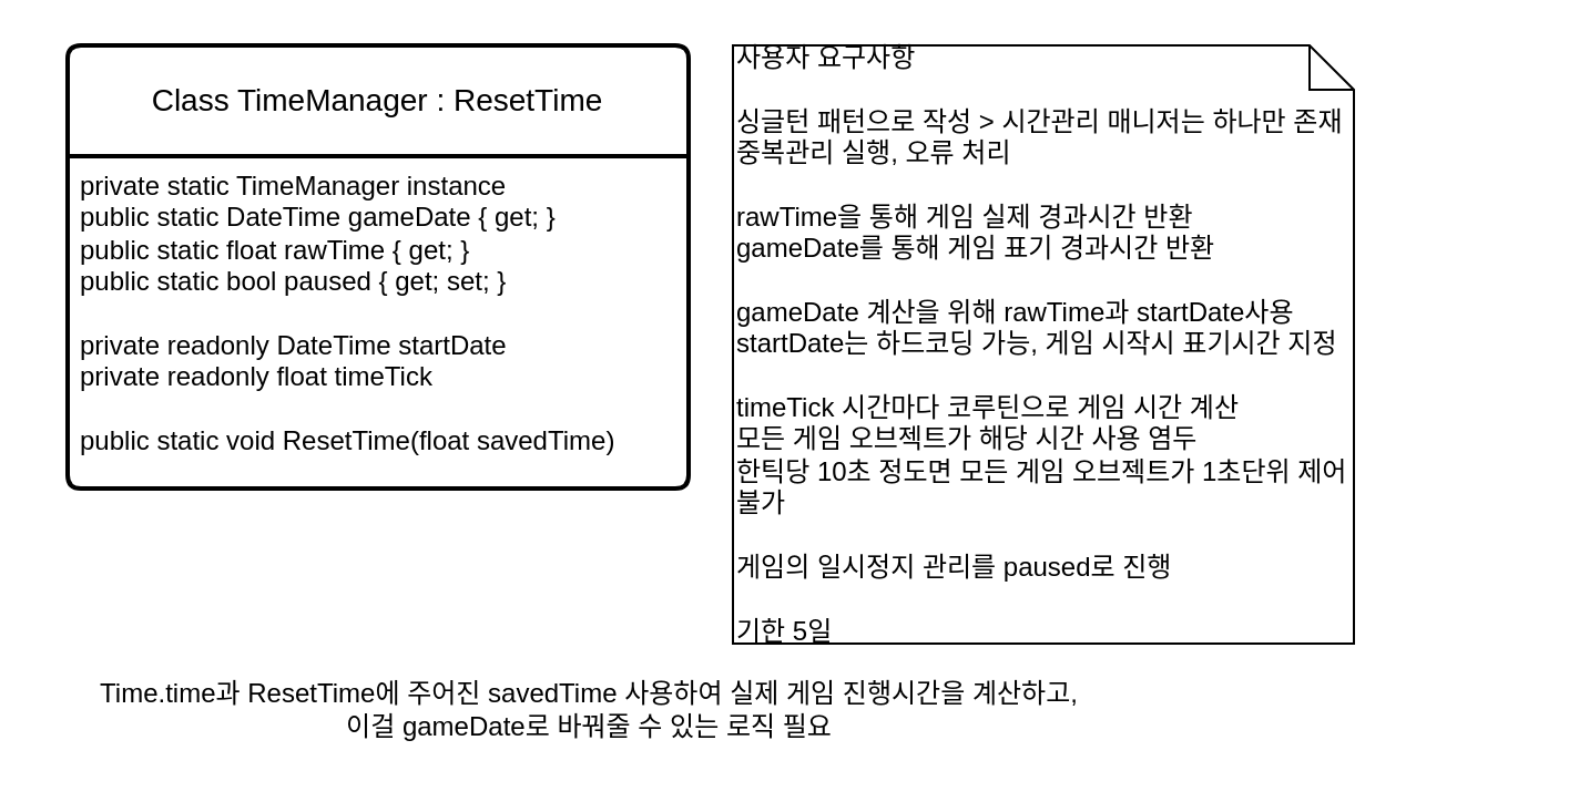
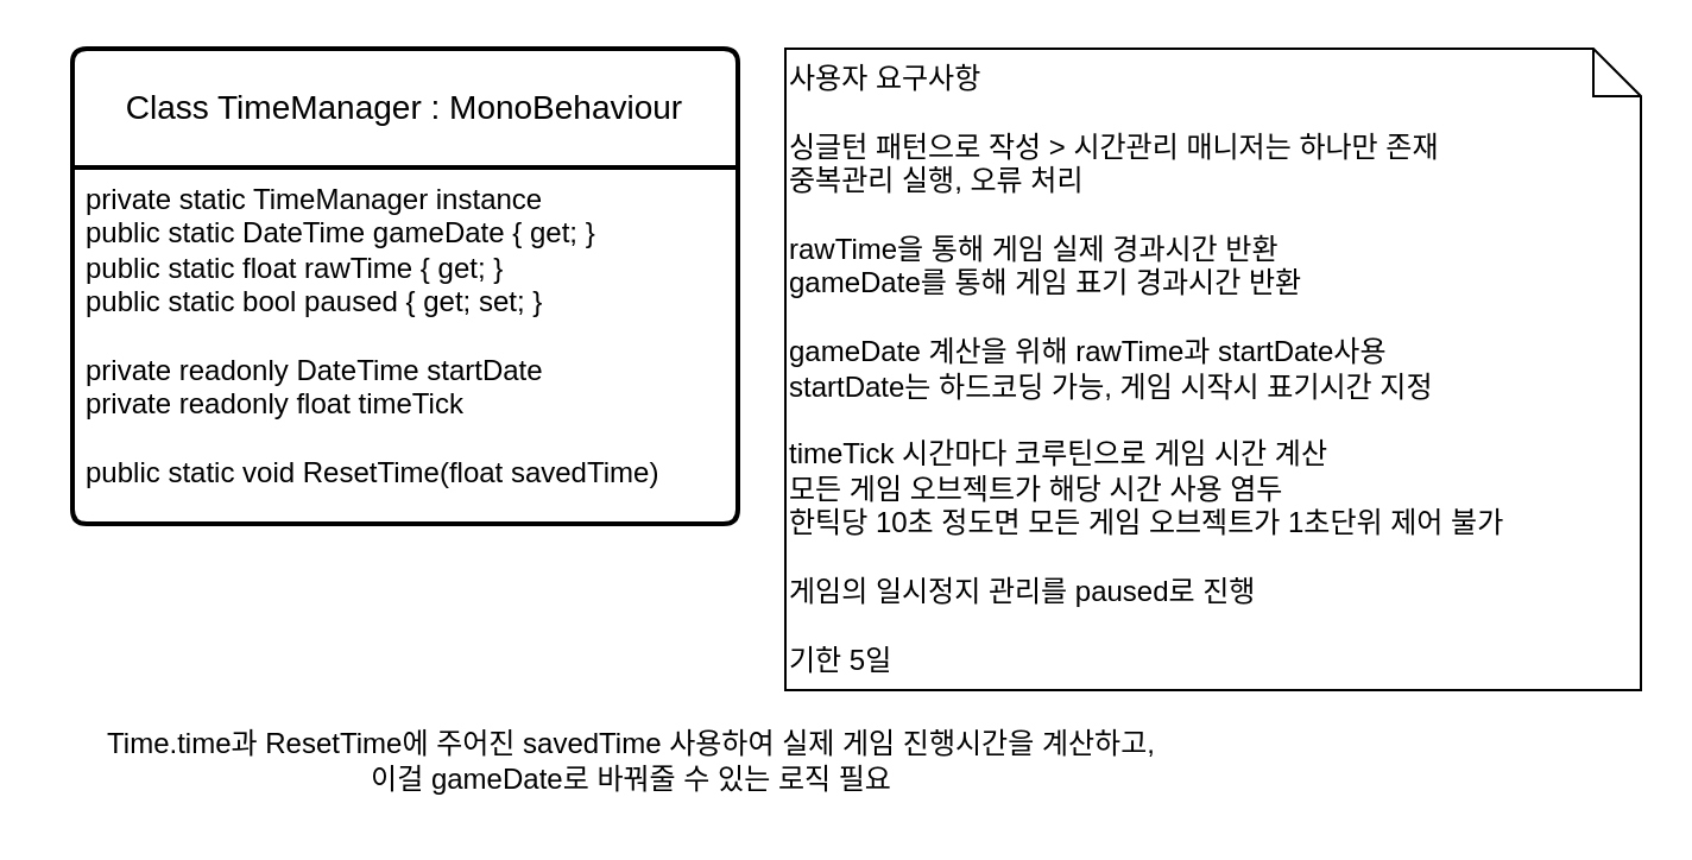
  <mxCell id="0" />
  <mxCell id="1" parent="0" />
- <mxCell id="2" value="Class TimeManager : ResetTime" style="swimlane;childLayout=stackLayout;horizontal=1;startSize=50;horizontalStack=0;rounded=1;fontSize=14;fontStyle=0;strokeWidth=2;resizeParent=0;resizeLast=1;shadow=0;dashed=0;align=center;arcSize=4;whiteSpace=wrap;html=1;" parent="1" vertex="1"><mxGeometry x="30" y="20" width="280" height="200" as="geometry" /></mxCell>
+ <mxCell id="2" value="Class TimeManager : MonoBehaviour" style="swimlane;childLayout=stackLayout;horizontal=1;startSize=50;horizontalStack=0;rounded=1;fontSize=14;fontStyle=0;strokeWidth=2;resizeParent=0;resizeLast=1;shadow=0;dashed=0;align=center;arcSize=4;whiteSpace=wrap;html=1;" parent="1" vertex="1"><mxGeometry x="30" y="20" width="280" height="200" as="geometry" /></mxCell>
  <mxCell id="3" value="private static TimeManager instance&lt;br&gt;public static DateTime gameDate { get; }&lt;br&gt;public static float rawTime { get; }&lt;br&gt;public static bool paused { get; set; }&lt;br&gt;&lt;br&gt;private readonly DateTime startDate&lt;br&gt;private readonly float timeTick&lt;br&gt;&lt;br&gt;public static void ResetTime(float savedTime)" style="align=left;strokeColor=none;fillColor=none;spacingLeft=4;fontSize=12;verticalAlign=top;resizable=0;rotatable=0;part=1;html=1;" parent="2" vertex="1"><mxGeometry y="50" width="280" height="150" as="geometry" /></mxCell>
- <mxCell id="4" value="사용자 요구사항&lt;br&gt;&lt;br&gt;싱글턴 패턴으로 작성 &amp;gt; 시간관리 매니저는 하나만 존재&lt;br&gt;중복관리 실행, 오류 처리&lt;br&gt;&lt;br&gt;rawTime을 통해 게임 실제 경과시간 반환&lt;br&gt;gameDate를 통해 게임 표기 경과시간 반환&lt;br&gt;&lt;br&gt;gameDate 계산을 위해 rawTime과&amp;nbsp;startDate사용&lt;br&gt;startDate는 하드코딩 가능, 게임 시작시 표기시간 지정&lt;br&gt;&lt;br&gt;timeTick 시간마다 코루틴으로 게임 시간 계산&lt;br&gt;모든 게임 오브젝트가 해당 시간 사용 염두&lt;br&gt;한틱당 10초 정도면 모든 게임 오브젝트가 1초단위 제어 불가&lt;br&gt;&lt;br&gt;게임의 일시정지 관리를&amp;nbsp;paused로&amp;nbsp;진행&lt;br&gt;&lt;br&gt;기한 5일" style="shape=note;size=20;whiteSpace=wrap;html=1;align=left;" parent="1" vertex="1"><mxGeometry x="330" y="20" width="280" height="270" as="geometry" /></mxCell>
+ <mxCell id="4" value="사용자 요구사항&lt;br&gt;&lt;br&gt;싱글턴 패턴으로 작성 &amp;gt; 시간관리 매니저는 하나만 존재&lt;br&gt;중복관리 실행, 오류 처리&lt;br&gt;&lt;br&gt;rawTime을 통해 게임 실제 경과시간 반환&lt;br&gt;gameDate를 통해 게임 표기 경과시간 반환&lt;br&gt;&lt;br&gt;gameDate 계산을 위해 rawTime과&amp;nbsp;startDate사용&lt;br&gt;startDate는 하드코딩 가능, 게임 시작시 표기시간 지정&lt;br&gt;&lt;br&gt;timeTick 시간마다 코루틴으로 게임 시간 계산&lt;br&gt;모든 게임 오브젝트가 해당 시간 사용 염두&lt;br&gt;한틱당 10초 정도면 모든 게임 오브젝트가 1초단위 제어 불가&lt;br&gt;&lt;br&gt;게임의 일시정지 관리를&amp;nbsp;paused로&amp;nbsp;진행&lt;br&gt;&lt;br&gt;기한 5일" style="shape=note;size=20;whiteSpace=wrap;html=1;align=left;" parent="1" vertex="1"><mxGeometry x="330" y="20" width="360" height="270" as="geometry" /></mxCell>
  <mxCell id="5" value="Time.time과&amp;nbsp;ResetTime에 주어진&amp;nbsp;savedTime 사용하여 실제 게임 진행시간을 계산하고, &lt;br&gt;이걸 gameDate로 바꿔줄 수 있는 로직 필요" style="text;html=1;align=center;verticalAlign=middle;resizable=0;points=[];autosize=1;strokeColor=none;fillColor=none;" parent="1" vertex="1"><mxGeometry x="20" y="300" width="490" height="40" as="geometry" /></mxCell>
